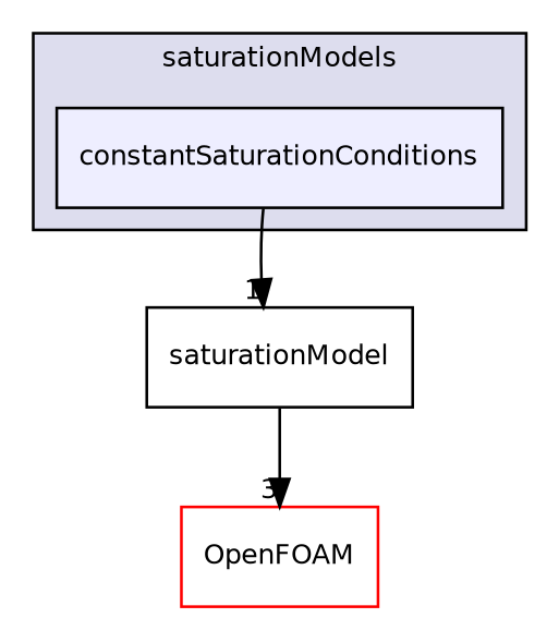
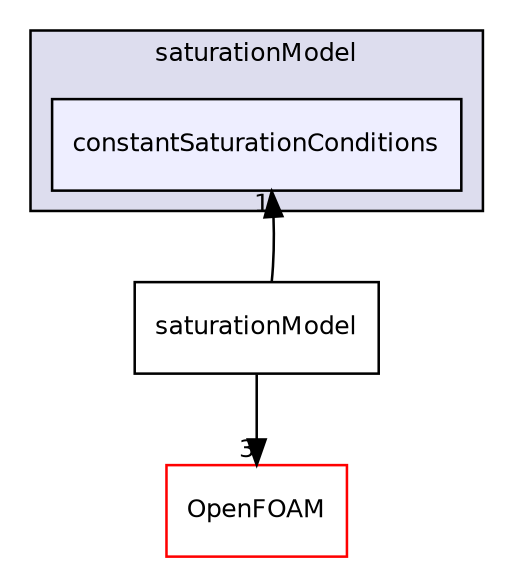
  digraph {
    compound=true
    fontname="DejaVu Sans"
    node [fontname="DejaVu Sans" fontsize=10 shape=box]
    edge [fontname="DejaVu Sans" labeldistance=1.5 labelfontname=Helvetica labelfontsize=10]
    n1 [fillcolor="#eeeeff" label=constantSaturationConditions pencolor=black style=filled]
    n2 [label=saturationModel]
    n3 [color=red label=OpenFOAM]
    subgraph cluster_1 {
      bgcolor="#ddddee"
      fontsize=10
-     label=saturationModels
+     label=saturationModel
      pencolor=black
      n1
    }
-   n1 -> n2 [headlabel=1]
+   n2 -> n1 [headlabel=1]
    n2 -> n3 [headlabel=3]
  }
